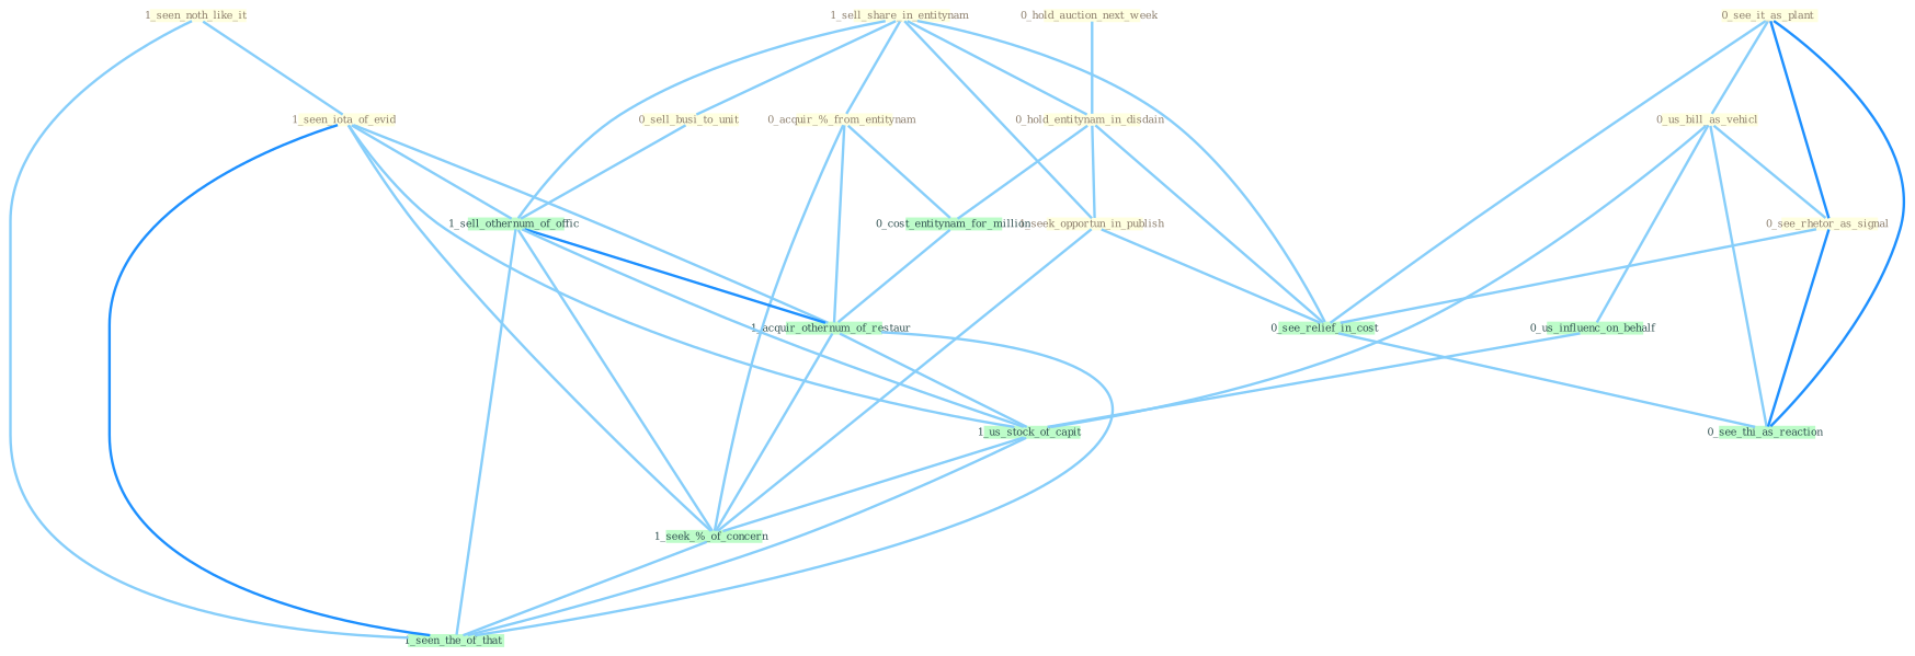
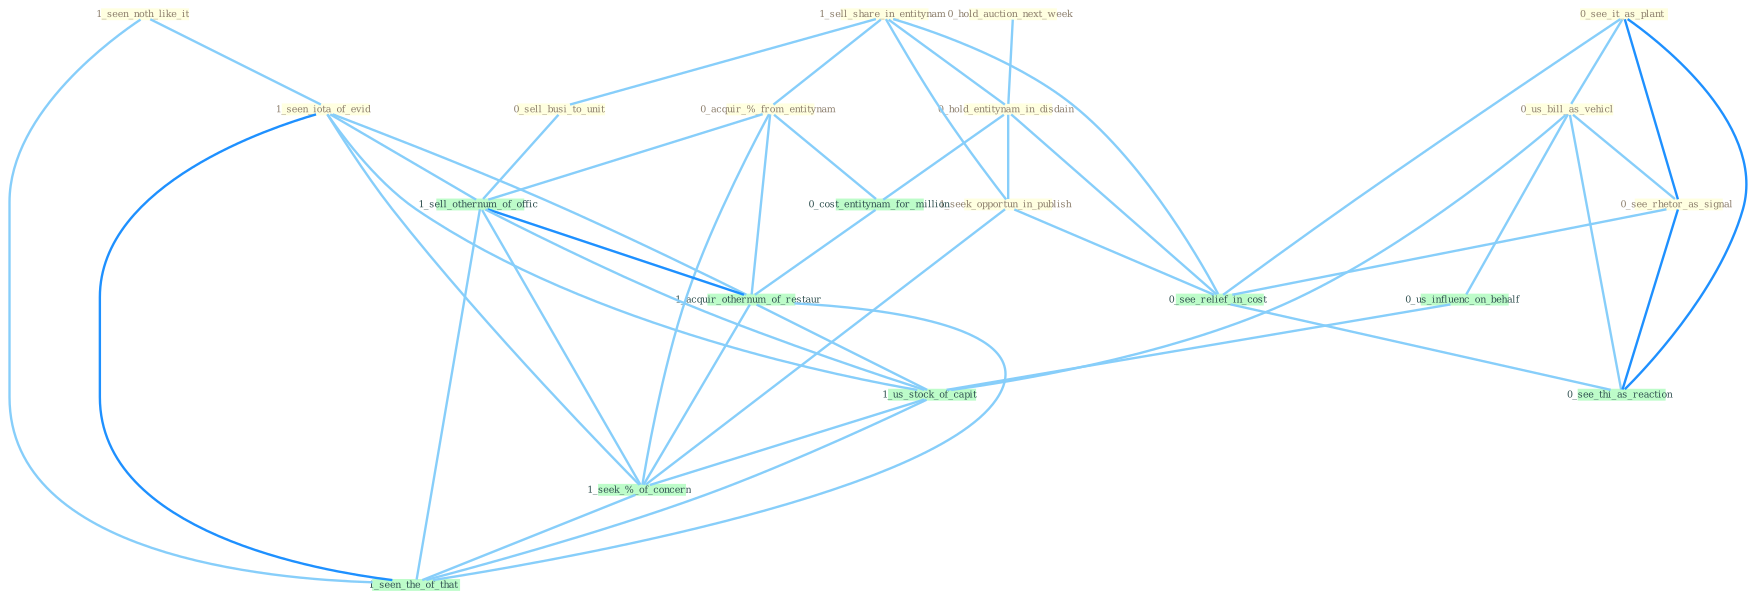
  graph {
    node [color="#ffffe0" fixedsize=true fontcolor="#8b7d6b" fontsize=4 shape=polygon style=filled]
    edge [color="#87cefa" w=1]
    "0_hold_auction_next_week " [height=.06 width=.5]
    "1_seen_noth_like_it " [height=.06 width=.5]
    "1_seen_iota_of_evid " [height=.06 width=.5]
    "1_sell_share_in_entitynam " [height=.06 width=.5]
    "0_see_it_as_plant " [height=.06 width=.5]
    "0_us_bill_as_vehicl " [height=.06 width=.5]
    "0_sell_busi_to_unit " [height=.06 width=.5]
    "0_hold_entitynam_in_disdain " [height=.06 width=.5]
    "0_see_rhetor_as_signal " [height=.06 width=.5]
    "1_seek_opportun_in_publish " [height=.06 width=.5]
    "0_acquir_%_from_entitynam " [height=.06 width=.5]
    "1_seen_the_of_that " [color="#BDFCC9" fontcolor="#2f4f4f" height=.06 width=.5]
    "1_sell_othernum_of_offic " [color="#BDFCC9" fontcolor="#2f4f4f" height=.06 width=.5]
    "1_acquir_othernum_of_restaur " [color="#BDFCC9" fontcolor="#2f4f4f" height=.06 width=.5]
    "1_us_stock_of_capit " [color="#BDFCC9" fontcolor="#2f4f4f" height=.06 width=.5]
    "1_seek_%_of_concern " [color="#BDFCC9" fontcolor="#2f4f4f" height=.06 width=.5]
    "0_see_relief_in_cost " [color="#BDFCC9" fontcolor="#2f4f4f" height=.06 width=.5]
    "0_see_thi_as_reaction " [color="#BDFCC9" fontcolor="#2f4f4f" height=.06 width=.5]
    "0_us_influenc_on_behalf " [color="#BDFCC9" fontcolor="#2f4f4f" height=.06 width=.5]
    n20 [color="#BDFCC9" fontcolor="#2f4f4f" height=.06 label="0_cost_entitynam_for_million" width=.5]
    subgraph sub_1 {
      "0_hold_auction_next_week "
      "1_seen_noth_like_it "
      "1_seen_iota_of_evid "
      "1_sell_share_in_entitynam "
      "0_see_it_as_plant "
      "0_us_bill_as_vehicl "
      "0_sell_busi_to_unit "
      "0_hold_entitynam_in_disdain "
      "0_see_rhetor_as_signal "
      "1_seek_opportun_in_publish "
      "0_acquir_%_from_entitynam "
    }
    subgraph sub_2 {
    }
    "0_hold_auction_next_week " -- "0_hold_entitynam_in_disdain "
    "1_seen_noth_like_it " -- "1_seen_iota_of_evid "
    "1_seen_noth_like_it " -- "1_seen_the_of_that "
    "1_seen_iota_of_evid " -- "1_seen_the_of_that " [color="#1e90ff" w=2]
    "1_seen_iota_of_evid " -- "1_sell_othernum_of_offic "
    "1_seen_iota_of_evid " -- "1_acquir_othernum_of_restaur "
    "1_seen_iota_of_evid " -- "1_us_stock_of_capit "
    "1_seen_iota_of_evid " -- "1_seek_%_of_concern "
    "1_sell_share_in_entitynam " -- "0_sell_busi_to_unit "
    "1_sell_share_in_entitynam " -- "0_hold_entitynam_in_disdain "
    "1_sell_share_in_entitynam " -- "1_seek_opportun_in_publish "
    "1_sell_share_in_entitynam " -- "0_acquir_%_from_entitynam "
-   "1_sell_share_in_entitynam " -- "1_sell_othernum_of_offic "
+   "0_acquir_%_from_entitynam " -- "1_sell_othernum_of_offic "
    "1_sell_share_in_entitynam " -- "0_see_relief_in_cost "
    "0_see_it_as_plant " -- "0_us_bill_as_vehicl "
    "0_see_it_as_plant " -- "0_see_rhetor_as_signal " [color="#1e90ff" w=2]
    "0_see_it_as_plant " -- "0_see_relief_in_cost "
    "0_see_it_as_plant " -- "0_see_thi_as_reaction " [color="#1e90ff" w=2]
    "0_us_bill_as_vehicl " -- "0_see_rhetor_as_signal "
    "0_us_bill_as_vehicl " -- "1_us_stock_of_capit "
    "0_us_bill_as_vehicl " -- "0_see_thi_as_reaction "
    "0_us_bill_as_vehicl " -- "0_us_influenc_on_behalf "
    "0_sell_busi_to_unit " -- "1_sell_othernum_of_offic "
    "0_hold_entitynam_in_disdain " -- "1_seek_opportun_in_publish "
    "0_hold_entitynam_in_disdain " -- "0_see_relief_in_cost "
    "0_hold_entitynam_in_disdain " -- n20
    "0_see_rhetor_as_signal " -- "0_see_relief_in_cost "
    "0_see_rhetor_as_signal " -- "0_see_thi_as_reaction " [color="#1e90ff" w=2]
    "1_seek_opportun_in_publish " -- "1_seek_%_of_concern "
    "1_seek_opportun_in_publish " -- "0_see_relief_in_cost "
    "0_acquir_%_from_entitynam " -- "1_acquir_othernum_of_restaur "
    "0_acquir_%_from_entitynam " -- "1_seek_%_of_concern "
    "0_acquir_%_from_entitynam " -- n20
    "1_sell_othernum_of_offic " -- "1_seen_the_of_that "
    "1_sell_othernum_of_offic " -- "1_acquir_othernum_of_restaur " [color="#1e90ff" w=2]
    "1_sell_othernum_of_offic " -- "1_us_stock_of_capit "
    "1_sell_othernum_of_offic " -- "1_seek_%_of_concern "
    "1_acquir_othernum_of_restaur " -- "1_seen_the_of_that "
    "1_acquir_othernum_of_restaur " -- "1_us_stock_of_capit "
    "1_acquir_othernum_of_restaur " -- "1_seek_%_of_concern "
    "1_us_stock_of_capit " -- "1_seen_the_of_that "
    "1_us_stock_of_capit " -- "1_seek_%_of_concern "
    "1_seek_%_of_concern " -- "1_seen_the_of_that "
    "0_see_relief_in_cost " -- "0_see_thi_as_reaction "
    "0_us_influenc_on_behalf " -- "1_us_stock_of_capit "
    n20 -- "1_acquir_othernum_of_restaur "
  }
